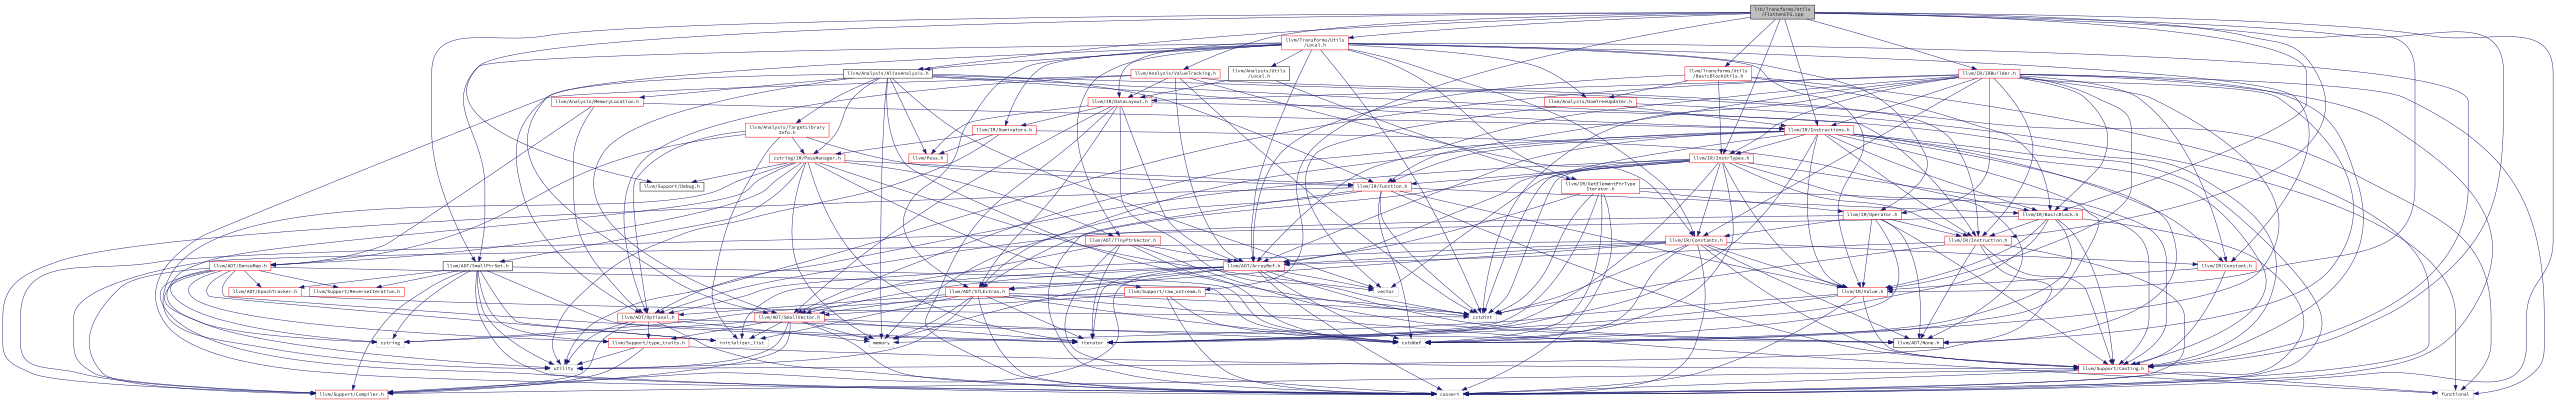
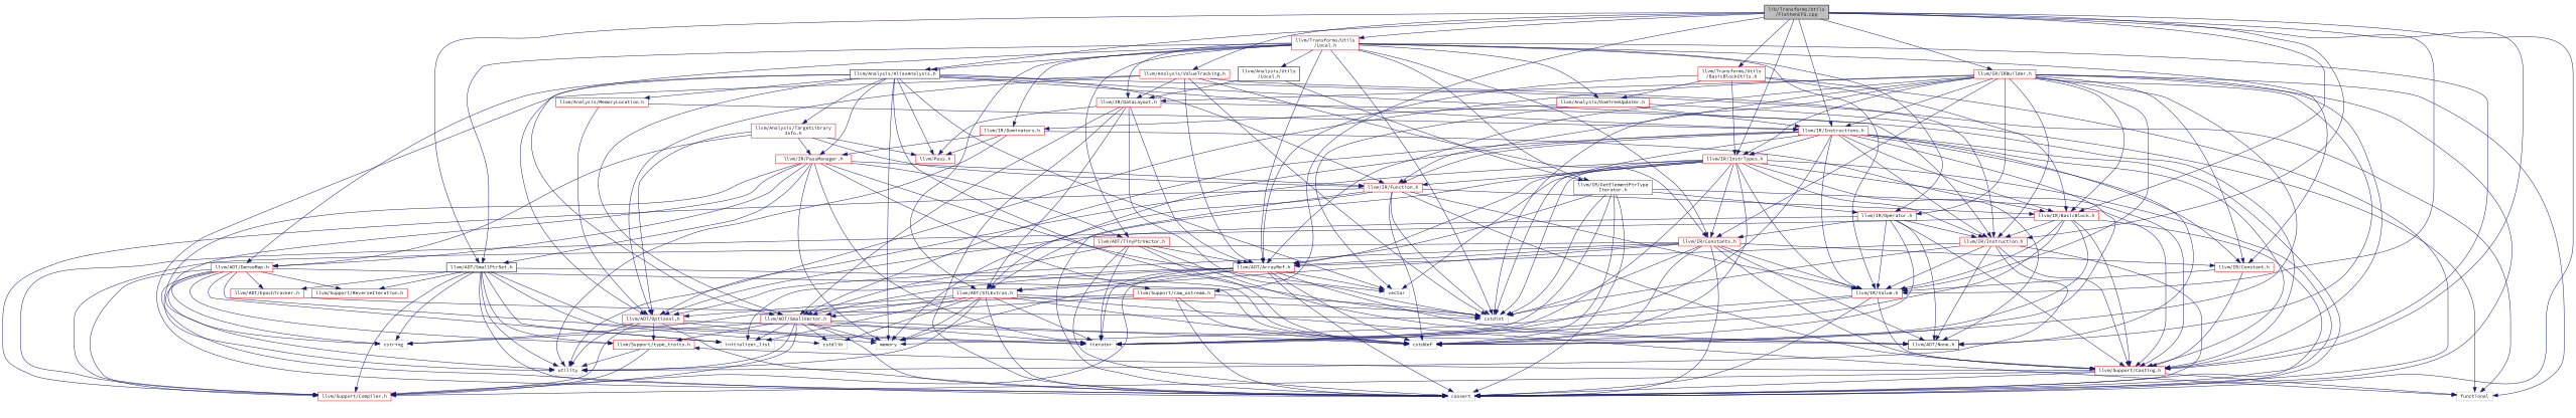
  digraph {
    fontname="Source Code Pro"
    node [color=red fontname="Source Code Pro" fontsize=10 shape=box]
    edge [color=midnightblue fontname="Source Code Pro" fontsize=10 labelfontname=Helvetica labelfontsize=10 style=solid]
    n1 [color=black fillcolor=grey75 fontcolor=black height=0.2 label="lib/Transforms/Utils\l/FlattenCFG.cpp" style=filled width=0.4]
    n2 [color=black height=0.2 label="llvm/ADT/SmallPtrSet.h" width=0.4]
    n3 [color=grey75 height=0.2 label=cassert width=0.4]
    n4 [color=black height=0.2 label="llvm/Analysis/AliasAnalysis.h" width=0.4]
    n5 [height=0.2 label="llvm/IR/Instructions.h" width=0.4]
    n6 [height=0.2 label="llvm/IR/BasicBlock.h" width=0.4]
    n7 [height=0.2 label="llvm/IR/Instruction.h" width=0.4]
    n8 [height=0.2 label="llvm/IR/Value.h" width=0.4]
    n9 [height=0.2 label="llvm/Support/Casting.h" width=0.4]
    n10 [height=0.2 label="llvm/IR/InstrTypes.h" width=0.4]
-   n11 [color=black height=0.2 label="llvm/Support/Debug.h" width=0.4]
    n12 [height=0.2 label="llvm/Support/raw_ostream.h" width=0.4]
    n13 [height=0.2 label="llvm/Transforms/Utils\l/Local.h" width=0.4]
    n14 [height=0.2 label="llvm/Analysis/ValueTracking.h" width=0.4]
    n15 [height=0.2 label="llvm/IR/IRBuilder.h" width=0.4]
    n16 [height=0.2 label="llvm/Transforms/Utils\l/BasicBlockUtils.h" width=0.4]
    n17 [height=0.2 label="llvm/ADT/EpochTracker.h" width=0.4]
    n18 [height=0.2 label="llvm/Support/Compiler.h" width=0.4]
    n19 [height=0.2 label="llvm/Support/ReverseIteration.h" width=0.4]
    n20 [height=0.2 label="llvm/Support/type_traits.h" width=0.4]
    n21 [color=grey75 height=0.2 label=utility width=0.4]
    n22 [color=grey75 height=0.2 label=cstddef width=0.4]
+   n23 [color=grey75 height=0.2 label=cstdlib width=0.4]
    n24 [color=grey75 height=0.2 label=cstring width=0.4]
    n25 [color=grey75 height=0.2 label=initializer_list width=0.4]
    n26 [color=grey75 height=0.2 label=iterator width=0.4]
    n27 [color=grey75 height=0.2 label=cstdint width=0.4]
    n28 [height=0.2 label="llvm/ADT/DenseMap.h" width=0.4]
    n29 [height=0.2 label="llvm/ADT/Optional.h" width=0.4]
    n30 [color=grey75 height=0.2 label=memory width=0.4]
    n31 [height=0.2 label="llvm/ADT/SmallVector.h" width=0.4]
    n32 [height=0.2 label="llvm/Analysis/MemoryLocation.h" width=0.4]
    n33 [color=grey75 height=0.2 label=functional width=0.4]
    n34 [color=grey75 height=0.2 label=vector width=0.4]
    n35 [height=0.2 label="llvm/IR/Function.h" width=0.4]
    n36 [height=0.2 label="llvm/Analysis/TargetLibrary\lInfo.h" width=0.4]
-   n37 [height=0.2 label="cstring/IR/PassManager.h" width=0.4]
+   n37 [height=0.2 label="llvm/IR/PassManager.h" width=0.4]
    n38 [height=0.2 label="llvm/Pass.h" width=0.4]
    n39 [color=black height=0.2 label="llvm/ADT/None.h" width=0.4]
    n40 [height=0.2 label="llvm/ADT/ArrayRef.h" width=0.4]
    n41 [height=0.2 label="llvm/ADT/STLExtras.h" width=0.4]
    n42 [height=0.2 label="llvm/IR/Constant.h" width=0.4]
    n43 [height=0.2 label="llvm/IR/Constants.h" width=0.4]
    n44 [height=0.2 label="llvm/ADT/TinyPtrVector.h" width=0.4]
    n45 [height=0.2 label="llvm/Analysis/DomTreeUpdater.h" width=0.4]
    n46 [height=0.2 label="llvm/IR/Dominators.h" width=0.4]
    n47 [color=black height=0.2 label="llvm/Analysis/Utils\l/Local.h" width=0.4]
    n48 [height=0.2 label="llvm/IR/DataLayout.h" width=0.4]
    n49 [height=0.2 label="llvm/IR/GetElementPtrType\lIterator.h" width=0.4]
    n50 [height=0.2 label="llvm/IR/Operator.h" width=0.4]
    n1 -> n2
    n1 -> n3
    n1 -> n4
    n1 -> n5
    n1 -> n6
    n1 -> n7
    n1 -> n8
    n1 -> n9
    n1 -> n10
-   n1 -> n11
    n1 -> n12
    n1 -> n13
    n1 -> n14
    n1 -> n15
    n1 -> n16
    n2 -> n3
    n2 -> n17
    n2 -> n18
    n2 -> n19
    n2 -> n20
    n2 -> n21
    n2 -> n22
+   n2 -> n23
    n2 -> n24
    n2 -> n25
    n2 -> n26
    n4 -> n5
    n4 -> n7
    n4 -> n27
-   n32 -> n28
+   n4 -> n28
    n4 -> n29
    n4 -> n30
    n4 -> n31
    n4 -> n32
    n4 -> n33
    n4 -> n34
    n4 -> n35
    n4 -> n36
    n4 -> n37
    n4 -> n38
    n5 -> n3
    n5 -> n6
    n5 -> n7
    n5 -> n8
    n5 -> n9
    n5 -> n10
    n5 -> n22
    n5 -> n26
    n5 -> n27
    n5 -> n31
    n5 -> n35
    n5 -> n39
-   n5 -> n40
    n5 -> n41
    n5 -> n42
    n6 -> n3
    n6 -> n7
    n6 -> n8
    n6 -> n9
    n6 -> n18
    n6 -> n22
    n6 -> n26
    n7 -> n3
+   n7 -> n8
    n7 -> n9
    n7 -> n21
    n7 -> n27
    n7 -> n39
    n7 -> n40
    n8 -> n3
    n8 -> n9
    n8 -> n26
    n8 -> n30
    n9 -> n3
    n9 -> n18
-   n20 -> n9
+   n9 -> n20
    n9 -> n33
+   n10 -> n3
    n10 -> n7
    n10 -> n8
    n10 -> n9
    n10 -> n22
    n10 -> n26
    n10 -> n27
    n10 -> n29
    n10 -> n34
    n10 -> n35
    n10 -> n39
    n10 -> n40
    n10 -> n41
    n10 -> n43
    n12 -> n3
    n12 -> n22
    n12 -> n24
    n12 -> n27
    n12 -> n31
    n13 -> n2
    n13 -> n4
    n13 -> n8
    n13 -> n9
    n13 -> n27
    n13 -> n31
    n13 -> n40
    n13 -> n41
    n13 -> n42
    n13 -> n43
    n13 -> n44
    n13 -> n45
    n13 -> n46
    n13 -> n47
    n13 -> n48
    n13 -> n49
    n13 -> n50
    n14 -> n3
    n14 -> n7
    n14 -> n27
    n14 -> n29
    n14 -> n40
    n14 -> n43
    n14 -> n48
    n15 -> n3
    n15 -> n5
    n15 -> n6
    n15 -> n7
    n15 -> n8
    n15 -> n9
    n15 -> n10
    n15 -> n21
    n15 -> n22
    n15 -> n27
    n15 -> n33
    n15 -> n35
    n15 -> n39
    n15 -> n40
    n15 -> n42
    n15 -> n43
    n15 -> n48
    n15 -> n50
    n16 -> n3
    n16 -> n6
    n16 -> n10
    n16 -> n40
    n16 -> n45
    n17 -> n27
    n20 -> n18
    n20 -> n21
    n28 -> n3
    n28 -> n17
    n28 -> n18
    n28 -> n19
    n28 -> n20
    n28 -> n21
    n28 -> n22
    n28 -> n24
    n28 -> n25
    n28 -> n26
    n29 -> n3
    n29 -> n18
    n29 -> n20
    n29 -> n21
    n29 -> n30
    n29 -> n39
    n31 -> n3
    n31 -> n18
    n31 -> n20
    n31 -> n21
    n31 -> n22
+   n31 -> n23
    n31 -> n24
    n31 -> n25
    n31 -> n26
    n31 -> n30
    n32 -> n5
    n32 -> n29
    n35 -> n3
    n35 -> n6
    n35 -> n8
    n35 -> n9
    n35 -> n18
    n35 -> n22
    n35 -> n27
    n35 -> n30
    n36 -> n28
    n36 -> n29
    n36 -> n35
    n36 -> n37
-   n36 -> n25
+   n36 -> n38
    n37 -> n2
-   n37 -> n11
    n37 -> n12
    n37 -> n21
    n37 -> n24
    n37 -> n26
    n37 -> n28
    n37 -> n30
    n37 -> n34
    n37 -> n35
    n37 -> n44
    n40 -> n3
    n40 -> n18
    n40 -> n22
    n40 -> n25
    n40 -> n26
    n40 -> n30
    n40 -> n31
    n40 -> n34
    n40 -> n39
    n40 -> n41
    n41 -> n3
    n41 -> n21
    n41 -> n22
+   n41 -> n23
    n41 -> n25
    n41 -> n26
    n41 -> n27
    n41 -> n29
    n41 -> n30
    n41 -> n31
    n41 -> n33
    n42 -> n8
    n42 -> n9
    n43 -> n3
    n43 -> n8
    n43 -> n9
    n43 -> n18
    n43 -> n22
    n43 -> n27
    n43 -> n29
    n43 -> n39
    n43 -> n40
    n43 -> n41
    n43 -> n42
    n44 -> n3
    n44 -> n22
    n44 -> n26
    n44 -> n31
    n44 -> n39
    n44 -> n40
    n45 -> n5
    n45 -> n33
    n45 -> n34
-   n48 -> n46
+   n45 -> n46
    n46 -> n6
    n46 -> n21
    n46 -> n37
    n46 -> n38
    n47 -> n48
    n47 -> n49
    n48 -> n3
    n48 -> n9
    n48 -> n27
    n48 -> n31
    n48 -> n38
    n48 -> n40
    n48 -> n41
    n49 -> n3
    n49 -> n9
    n49 -> n22
    n49 -> n26
    n49 -> n27
    n49 -> n40
    n49 -> n50
    n50 -> n7
    n50 -> n8
    n50 -> n9
    n50 -> n22
    n50 -> n29
    n50 -> n39
    n50 -> n43
  }
